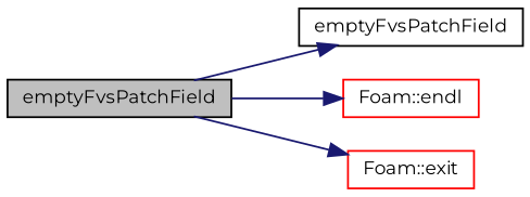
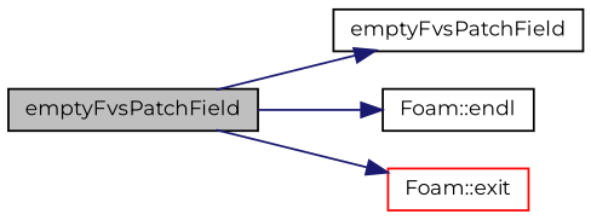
  digraph {
    rankdir=LR
    fontname=Montserrat
    node [color=black fontname=Montserrat fontsize=10 shape=record]
    edge [color=midnightblue fontname=Montserrat fontsize=10 labelfontname=Helvetica labelfontsize=10 style=solid]
    n1 [fillcolor=grey75 fontcolor=black height=0.2 label=emptyFvsPatchField style=filled width=0.4]
    n2 [height=0.2 label=emptyFvsPatchField width=0.4]
-   n3 [color=red height=0.2 label="Foam::endl" width=0.4]
+   n3 [height=0.2 label="Foam::endl" width=0.4]
    n4 [color=red height=0.2 label="Foam::exit" width=0.4]
    n1 -> n2
    n1 -> n3
    n1 -> n4
  }
